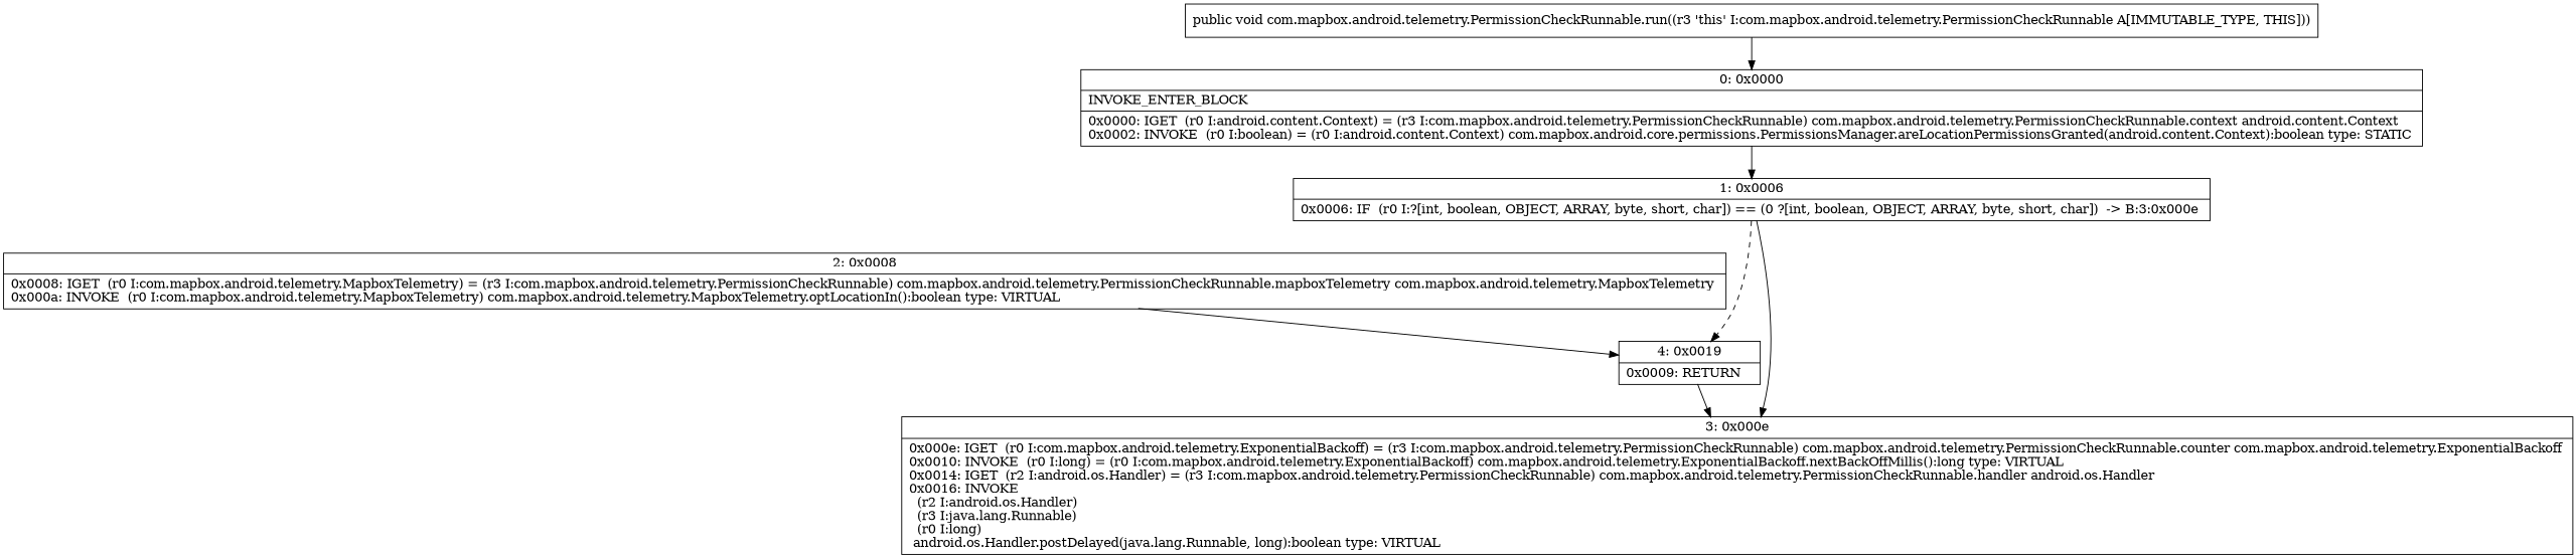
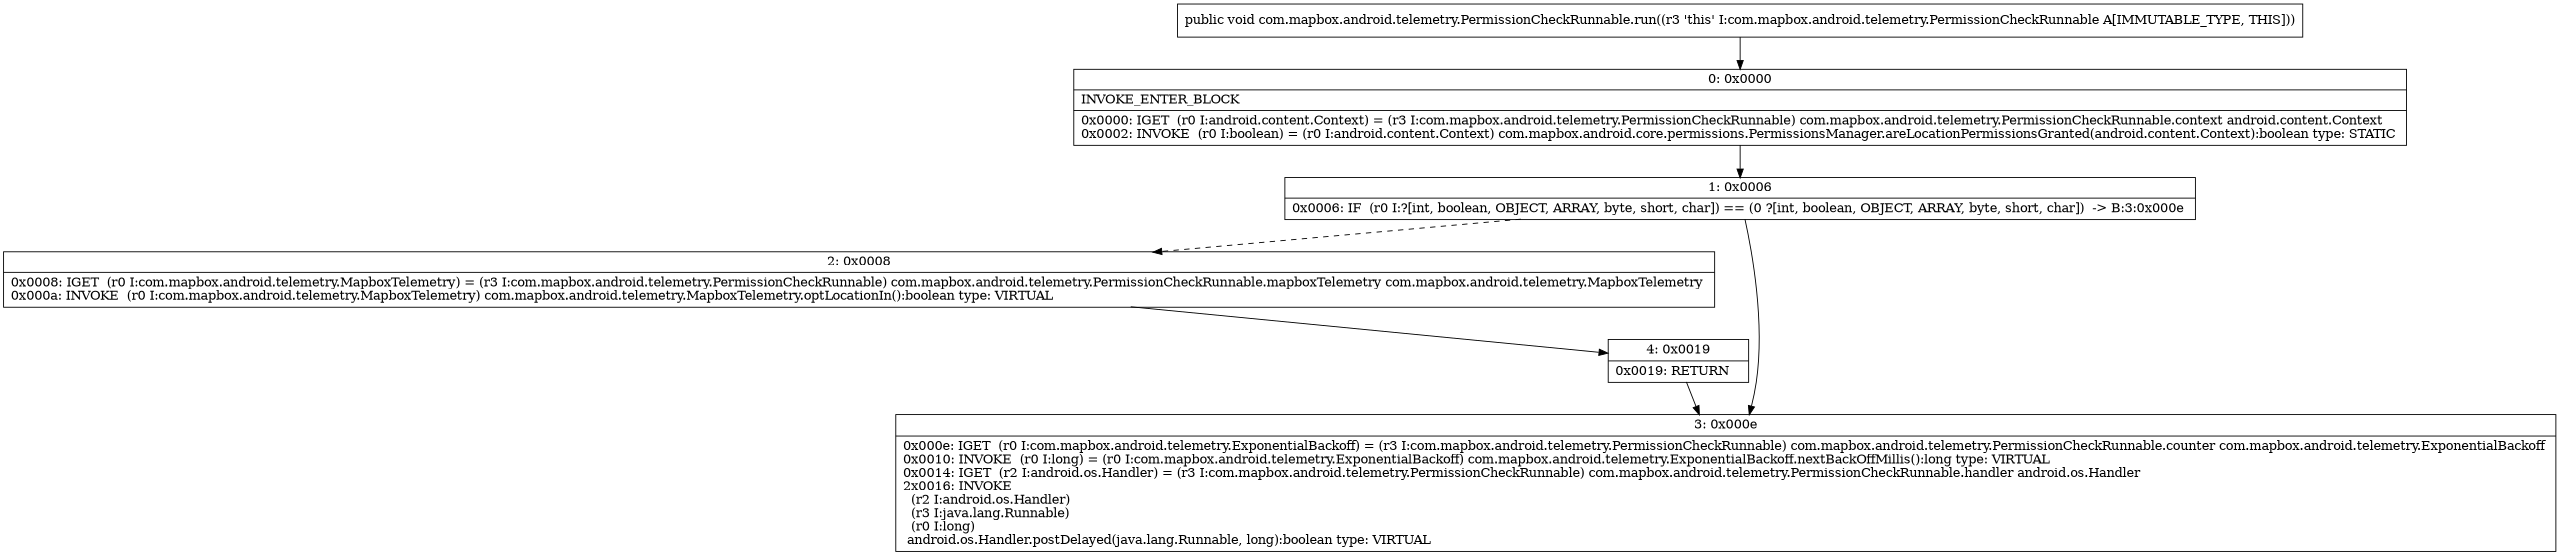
  digraph {
    node [shape=record]
    n1 [label="{0\:\ 0x0000|INVOKE_ENTER_BLOCK\l|0x0000: IGET  (r0 I:android.content.Context) = (r3 I:com.mapbox.android.telemetry.PermissionCheckRunnable) com.mapbox.android.telemetry.PermissionCheckRunnable.context android.content.Context \l0x0002: INVOKE  (r0 I:boolean) = (r0 I:android.content.Context) com.mapbox.android.core.permissions.PermissionsManager.areLocationPermissionsGranted(android.content.Context):boolean type: STATIC \l}"]
    n2 [label="{1\:\ 0x0006|0x0006: IF  (r0 I:?[int, boolean, OBJECT, ARRAY, byte, short, char]) == (0 ?[int, boolean, OBJECT, ARRAY, byte, short, char])  \-\> B:3:0x000e \l}"]
    n3 [label="{2\:\ 0x0008|0x0008: IGET  (r0 I:com.mapbox.android.telemetry.MapboxTelemetry) = (r3 I:com.mapbox.android.telemetry.PermissionCheckRunnable) com.mapbox.android.telemetry.PermissionCheckRunnable.mapboxTelemetry com.mapbox.android.telemetry.MapboxTelemetry \l0x000a: INVOKE  (r0 I:com.mapbox.android.telemetry.MapboxTelemetry) com.mapbox.android.telemetry.MapboxTelemetry.optLocationIn():boolean type: VIRTUAL \l}"]
-   n4 [label="{3\:\ 0x000e|0x000e: IGET  (r0 I:com.mapbox.android.telemetry.ExponentialBackoff) = (r3 I:com.mapbox.android.telemetry.PermissionCheckRunnable) com.mapbox.android.telemetry.PermissionCheckRunnable.counter com.mapbox.android.telemetry.ExponentialBackoff \l0x0010: INVOKE  (r0 I:long) = (r0 I:com.mapbox.android.telemetry.ExponentialBackoff) com.mapbox.android.telemetry.ExponentialBackoff.nextBackOffMillis():long type: VIRTUAL \l0x0014: IGET  (r2 I:android.os.Handler) = (r3 I:com.mapbox.android.telemetry.PermissionCheckRunnable) com.mapbox.android.telemetry.PermissionCheckRunnable.handler android.os.Handler \l0x0016: INVOKE  \l  (r2 I:android.os.Handler)\l  (r3 I:java.lang.Runnable)\l  (r0 I:long)\l android.os.Handler.postDelayed(java.lang.Runnable, long):boolean type: VIRTUAL \l}"]
-   n5 [label="{4\:\ 0x0019|0x0009: RETURN   \l}"]
+   n4 [label="{3\:\ 0x000e|0x000e: IGET  (r0 I:com.mapbox.android.telemetry.ExponentialBackoff) = (r3 I:com.mapbox.android.telemetry.PermissionCheckRunnable) com.mapbox.android.telemetry.PermissionCheckRunnable.counter com.mapbox.android.telemetry.ExponentialBackoff \l0x0010: INVOKE  (r0 I:long) = (r0 I:com.mapbox.android.telemetry.ExponentialBackoff) com.mapbox.android.telemetry.ExponentialBackoff.nextBackOffMillis():long type: VIRTUAL \l0x0014: IGET  (r2 I:android.os.Handler) = (r3 I:com.mapbox.android.telemetry.PermissionCheckRunnable) com.mapbox.android.telemetry.PermissionCheckRunnable.handler android.os.Handler \l2x0016: INVOKE  \l  (r2 I:android.os.Handler)\l  (r3 I:java.lang.Runnable)\l  (r0 I:long)\l android.os.Handler.postDelayed(java.lang.Runnable, long):boolean type: VIRTUAL \l}"]
+   n5 [label="{4\:\ 0x0019|0x0019: RETURN   \l}"]
    n6 [label="{public void com.mapbox.android.telemetry.PermissionCheckRunnable.run((r3 'this' I:com.mapbox.android.telemetry.PermissionCheckRunnable A[IMMUTABLE_TYPE, THIS])) }"]
    n1 -> n2
-   n2 -> n5 [style=dashed]
+   n2 -> n3 [style=dashed]
    n2 -> n4
    n3 -> n5
    n5 -> n4
    n6 -> n1
  }
